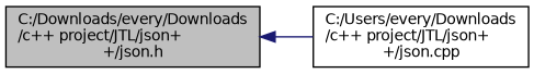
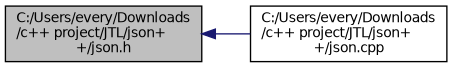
  digraph {
    rankdir=LR
    node [color=black fontname=Helvetica fontsize=10 shape=record style=filled]
-   n1 [fillcolor=grey75 fontcolor=black height=0.2 label="C:/Downloads/every/Downloads\l/c++ project/JTL/json+\l+/json.h" width=0.4]
+   n1 [fillcolor=grey75 fontcolor=black height=0.2 label="C:/Users/every/Downloads\l/c++ project/JTL/json+\l+/json.h" width=0.4]
    n2 [fillcolor=white height=0.2 label="C:/Users/every/Downloads\l/c++ project/JTL/json+\l+/json.cpp" width=0.4]
    n1 -> n2 [color=midnightblue dir=back fontname=Helvetica fontsize=10 labelfontname=Helvetica labelfontsize=10 style=solid]
  }
